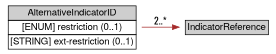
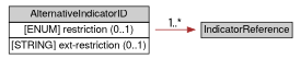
  digraph {
    rankdir=LR
    fontname=Oswald
    node [shape=plaintext fontname=Oswald]
    n1 [height=0.98611 label=<<table BORDER="0" CELLBORDER="1" CELLSPACING="0"> <tr> <td BGCOLOR="#CECECE" HREF="/html/IODEFv2/AlternativeIndicatorID.html" TITLE="The AlternativeIndicatorID class lists alternative identifiers for an indicator. "><FONT FACE="Nimbus Sans L">AlternativeIndicatorID</FONT></td> </tr>" %<tr><td  HREF="/html/IODEFv2/AlternativeIndicatorID.html" TITLE="See Section 3.3.1."><FONT FACE="Nimbus Sans L">[ENUM] restriction (0..1)</FONT></td></tr>%<tr><td  HREF="/html/IODEFv2/AlternativeIndicatorID.html" TITLE="A means by which to extend the restriction attribute.  See Section 5.1.1."><FONT FACE="Nimbus Sans L">[STRING] ext-restriction (0..1)</FONT></td></tr>%</table>> width=2.7778]
    n2 [height=0.5 label=<<table BORDER="0" CELLBORDER="1" CELLSPACING="0"> <tr> <td BGCOLOR="#CECECE" HREF="/html/IODEFv2/IndicatorReference.html" TITLE="The IndicatorReference describes a reference to an indicator. This reference may be to an indicator described in this IODEF document or in a previously exchanged IODEF document. "><FONT FACE="Nimbus Sans L">IndicatorReference</FONT></td> </tr>" %</table>> width=1.9028]
-   n1 -> n2 [label="2..*" color=brown style=solid fontname=Oswald]
+   n1 -> n2 [label="1..*" color=brown style=solid fontname=Oswald]
  }
